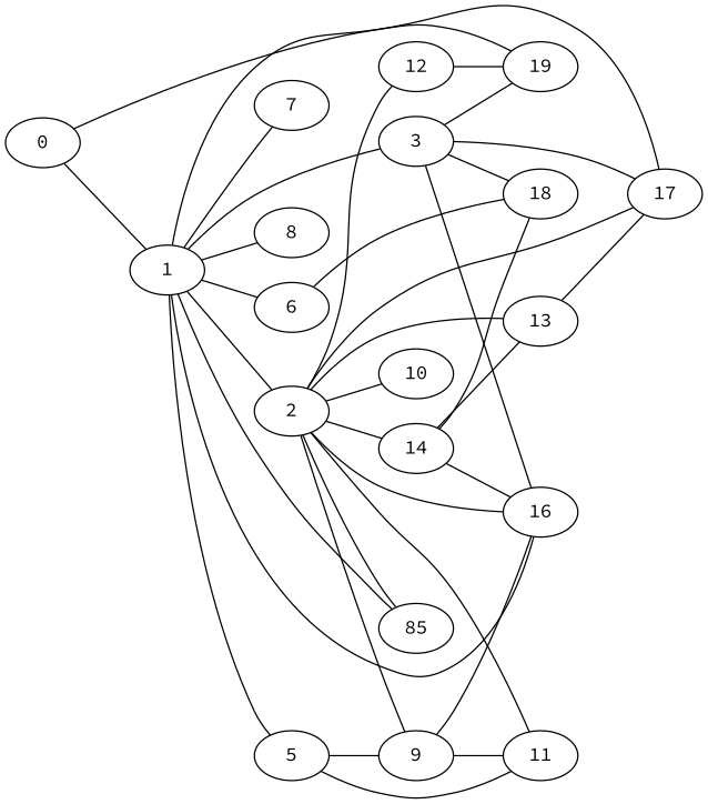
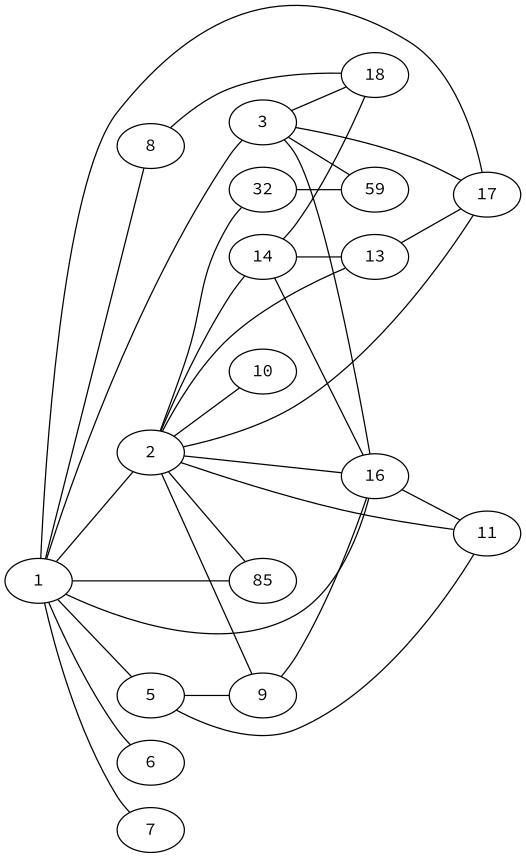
  graph {
    fontname="Source Code Pro"
    rankdir=LR
    node [fontname="Source Code Pro"]
    edge [fontname="Source Code Pro"]
-   0
    1
-   19
+   19 [label=59]
    2
    3
    5
    6
    7
    8
    17
    n11 [label=85]
    16
    9
    10
    11
-   12
+   12 [label=32]
    13
    14
    18
-   0 -- 1
-   0 -- 19
    1 -- 2
    1 -- 3
    1 -- 5
    1 -- 6
    1 -- 7
    1 -- 8
    1 -- 17
    1 -- n11
    1 -- 16
    2 -- 17
    2 -- n11
    2 -- 16
    2 -- 9
    2 -- 10
    2 -- 11
    2 -- 12
    2 -- 13
    2 -- 14
    3 -- 19
    3 -- 17
    3 -- 16
    3 -- 18
    5 -- 9
    5 -- 11
-   6 -- 18
+   8 -- 18
    9 -- 16
-   9 -- 11
+   16 -- 11
    12 -- 19
    13 -- 17
    14 -- 16
    14 -- 13
    14 -- 18
  }
